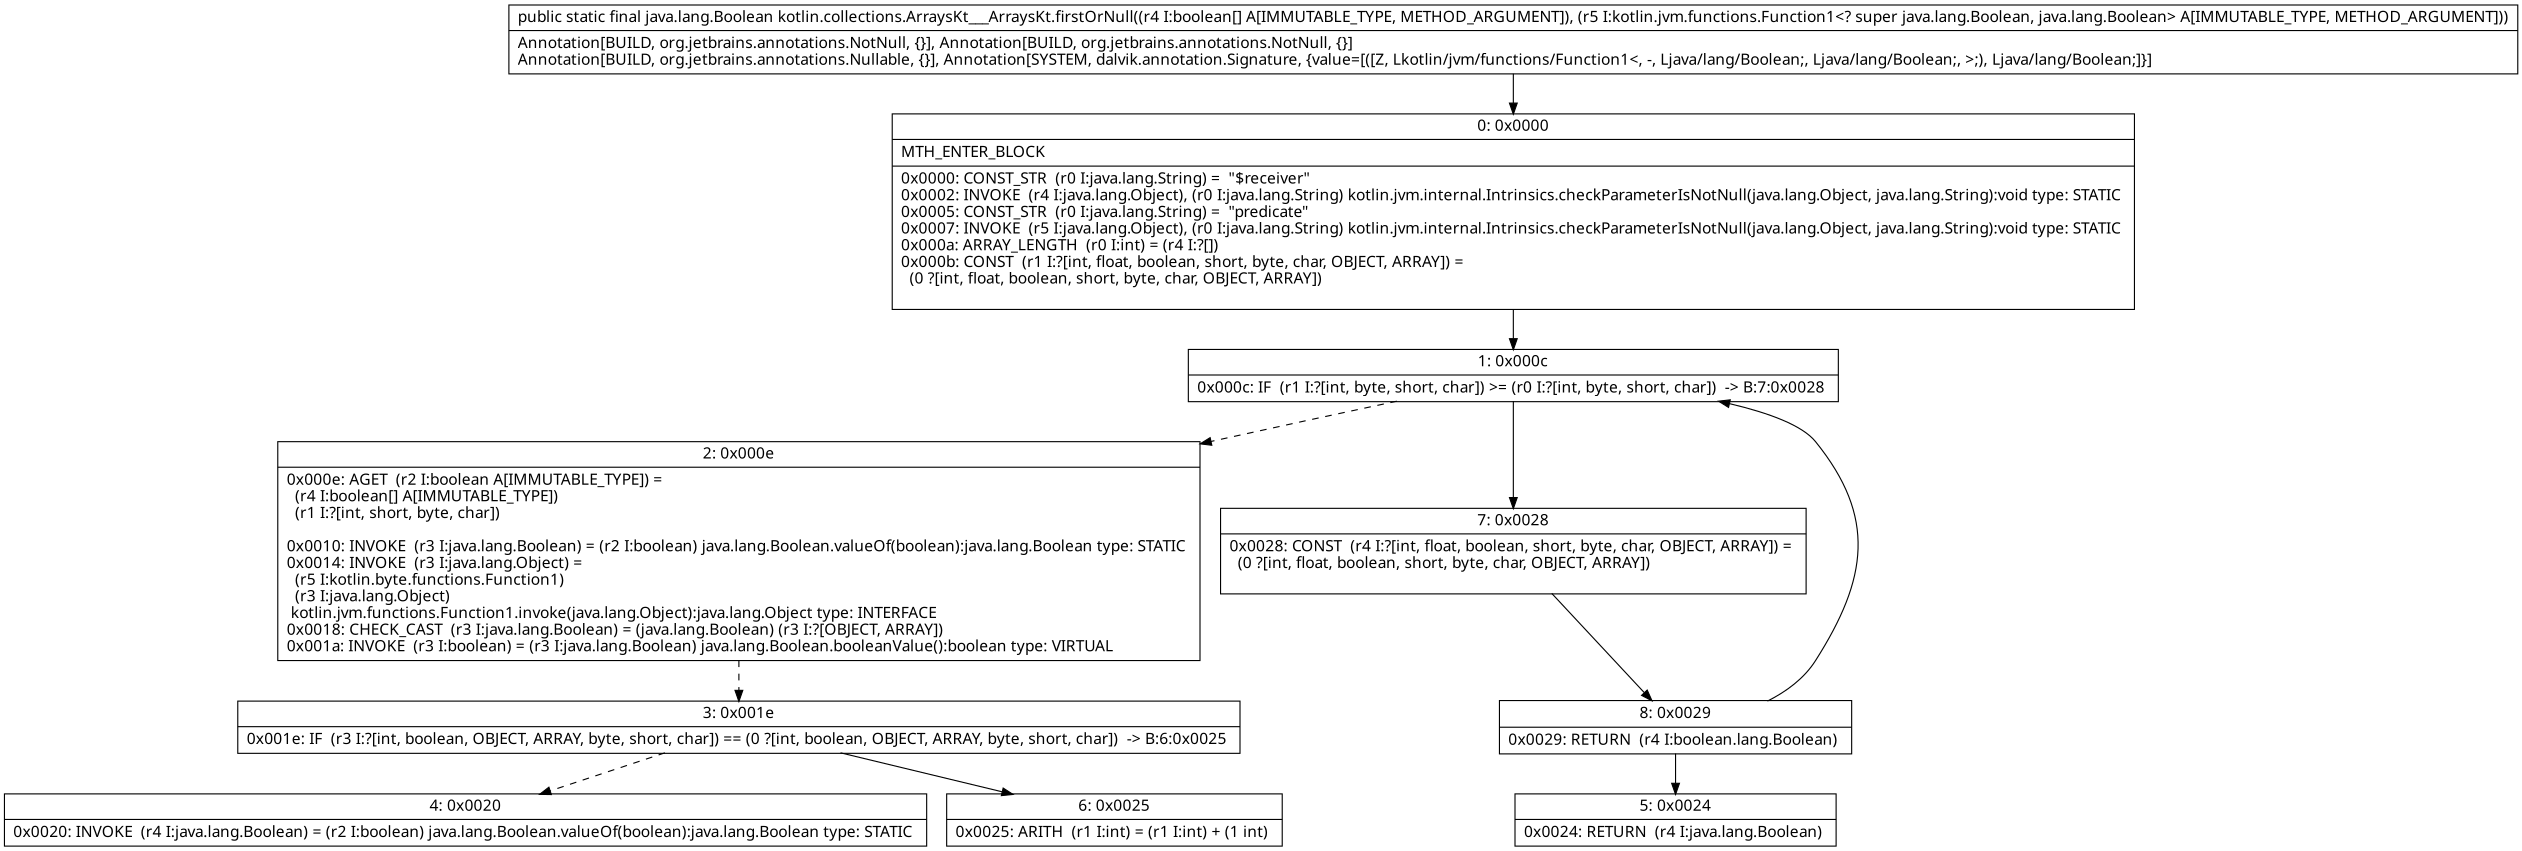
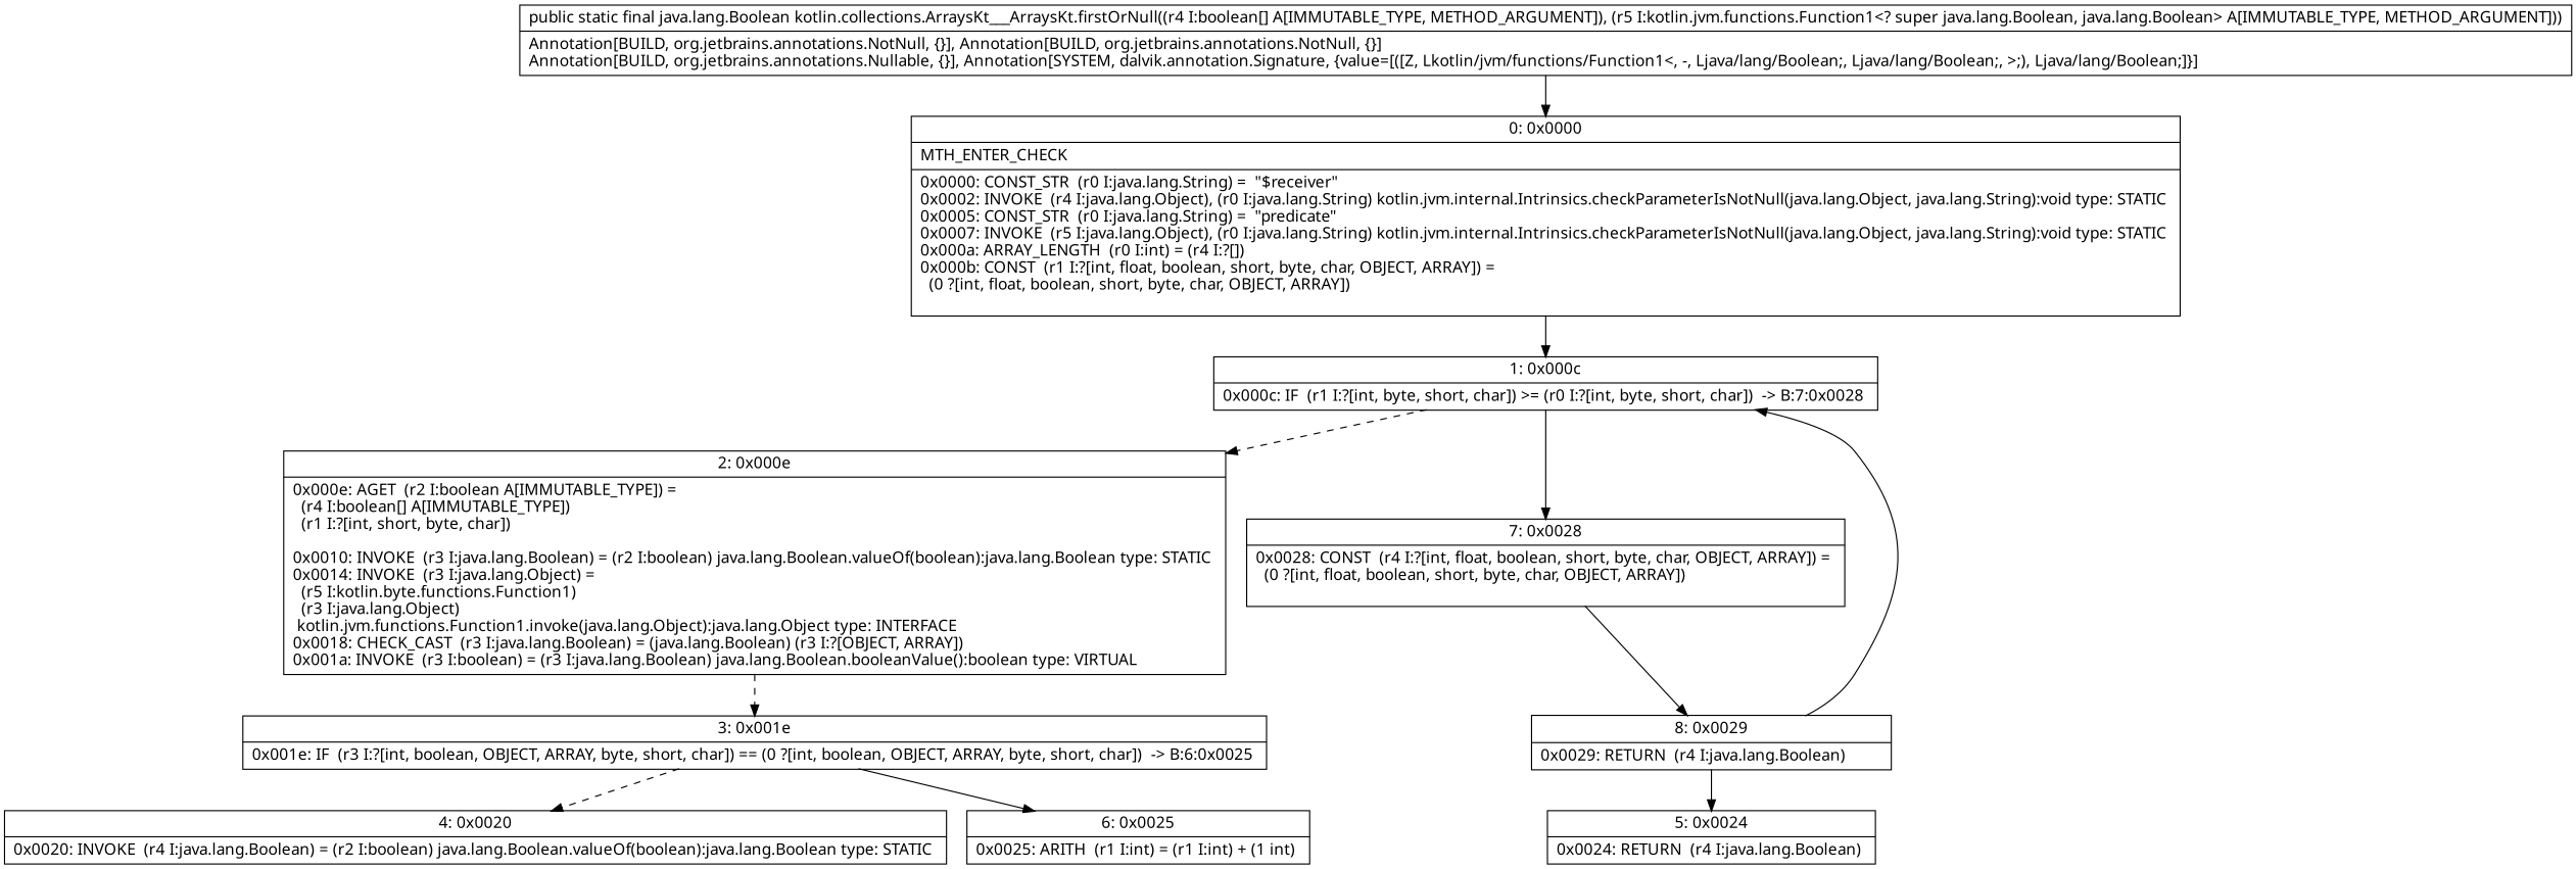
  digraph {
    fontname="Noto Sans"
    node [fontname="Noto Sans" shape=record]
    edge [fontname="Noto Sans"]
-   n1 [label="{0\:\ 0x0000|MTH_ENTER_BLOCK\l|0x0000: CONST_STR  (r0 I:java.lang.String) =  \"$receiver\" \l0x0002: INVOKE  (r4 I:java.lang.Object), (r0 I:java.lang.String) kotlin.jvm.internal.Intrinsics.checkParameterIsNotNull(java.lang.Object, java.lang.String):void type: STATIC \l0x0005: CONST_STR  (r0 I:java.lang.String) =  \"predicate\" \l0x0007: INVOKE  (r5 I:java.lang.Object), (r0 I:java.lang.String) kotlin.jvm.internal.Intrinsics.checkParameterIsNotNull(java.lang.Object, java.lang.String):void type: STATIC \l0x000a: ARRAY_LENGTH  (r0 I:int) = (r4 I:?[]) \l0x000b: CONST  (r1 I:?[int, float, boolean, short, byte, char, OBJECT, ARRAY]) = \l  (0 ?[int, float, boolean, short, byte, char, OBJECT, ARRAY])\l \l}"]
+   n1 [label="{0\:\ 0x0000|MTH_ENTER_CHECK\l|0x0000: CONST_STR  (r0 I:java.lang.String) =  \"$receiver\" \l0x0002: INVOKE  (r4 I:java.lang.Object), (r0 I:java.lang.String) kotlin.jvm.internal.Intrinsics.checkParameterIsNotNull(java.lang.Object, java.lang.String):void type: STATIC \l0x0005: CONST_STR  (r0 I:java.lang.String) =  \"predicate\" \l0x0007: INVOKE  (r5 I:java.lang.Object), (r0 I:java.lang.String) kotlin.jvm.internal.Intrinsics.checkParameterIsNotNull(java.lang.Object, java.lang.String):void type: STATIC \l0x000a: ARRAY_LENGTH  (r0 I:int) = (r4 I:?[]) \l0x000b: CONST  (r1 I:?[int, float, boolean, short, byte, char, OBJECT, ARRAY]) = \l  (0 ?[int, float, boolean, short, byte, char, OBJECT, ARRAY])\l \l}"]
    n2 [label="{1\:\ 0x000c|0x000c: IF  (r1 I:?[int, byte, short, char]) \>= (r0 I:?[int, byte, short, char])  \-\> B:7:0x0028 \l}"]
    n3 [label="{2\:\ 0x000e|0x000e: AGET  (r2 I:boolean A[IMMUTABLE_TYPE]) = \l  (r4 I:boolean[] A[IMMUTABLE_TYPE])\l  (r1 I:?[int, short, byte, char])\l \l0x0010: INVOKE  (r3 I:java.lang.Boolean) = (r2 I:boolean) java.lang.Boolean.valueOf(boolean):java.lang.Boolean type: STATIC \l0x0014: INVOKE  (r3 I:java.lang.Object) = \l  (r5 I:kotlin.byte.functions.Function1)\l  (r3 I:java.lang.Object)\l kotlin.jvm.functions.Function1.invoke(java.lang.Object):java.lang.Object type: INTERFACE \l0x0018: CHECK_CAST  (r3 I:java.lang.Boolean) = (java.lang.Boolean) (r3 I:?[OBJECT, ARRAY]) \l0x001a: INVOKE  (r3 I:boolean) = (r3 I:java.lang.Boolean) java.lang.Boolean.booleanValue():boolean type: VIRTUAL \l}"]
    n4 [label="{7\:\ 0x0028|0x0028: CONST  (r4 I:?[int, float, boolean, short, byte, char, OBJECT, ARRAY]) = \l  (0 ?[int, float, boolean, short, byte, char, OBJECT, ARRAY])\l \l}"]
    n5 [label="{3\:\ 0x001e|0x001e: IF  (r3 I:?[int, boolean, OBJECT, ARRAY, byte, short, char]) == (0 ?[int, boolean, OBJECT, ARRAY, byte, short, char])  \-\> B:6:0x0025 \l}"]
-   n6 [label="{8\:\ 0x0029|0x0029: RETURN  (r4 I:boolean.lang.Boolean) \l}"]
+   n6 [label="{8\:\ 0x0029|0x0029: RETURN  (r4 I:java.lang.Boolean) \l}"]
    n7 [label="{4\:\ 0x0020|0x0020: INVOKE  (r4 I:java.lang.Boolean) = (r2 I:boolean) java.lang.Boolean.valueOf(boolean):java.lang.Boolean type: STATIC \l}"]
    n8 [label="{6\:\ 0x0025|0x0025: ARITH  (r1 I:int) = (r1 I:int) + (1 int) \l}"]
    n9 [label="{5\:\ 0x0024|0x0024: RETURN  (r4 I:java.lang.Boolean) \l}"]
    n10 [label="{public static final java.lang.Boolean kotlin.collections.ArraysKt___ArraysKt.firstOrNull((r4 I:boolean[] A[IMMUTABLE_TYPE, METHOD_ARGUMENT]), (r5 I:kotlin.jvm.functions.Function1\<? super java.lang.Boolean, java.lang.Boolean\> A[IMMUTABLE_TYPE, METHOD_ARGUMENT]))  | Annotation[BUILD, org.jetbrains.annotations.NotNull, \{\}], Annotation[BUILD, org.jetbrains.annotations.NotNull, \{\}]\lAnnotation[BUILD, org.jetbrains.annotations.Nullable, \{\}], Annotation[SYSTEM, dalvik.annotation.Signature, \{value=[([Z, Lkotlin\/jvm\/functions\/Function1\<, \-, Ljava\/lang\/Boolean;, Ljava\/lang\/Boolean;, \>;), Ljava\/lang\/Boolean;]\}]\l}"]
    n1 -> n2
    n2 -> n3 [style=dashed]
    n2 -> n4
    n3 -> n5 [style=dashed]
    n4 -> n6
    n5 -> n7 [style=dashed]
    n5 -> n8
    n6 -> n2
    n6 -> n9
    n10 -> n1
  }
